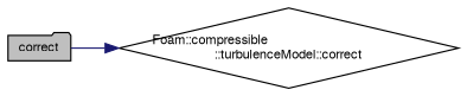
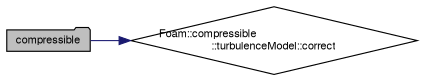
  digraph {
    rankdir=LR
    node [color=black fontname=FreeSans fontsize=10]
-   n1 [fillcolor=grey75 fontcolor=black height=0.2 label=correct shape=folder style=filled width=0.4]
+   n1 [fillcolor=grey75 fontcolor=black height=0.2 label=compressible shape=folder style=filled width=0.4]
    n2 [height=0.2 label="Foam::compressible\l::turbulenceModel::correct" shape=diamond width=0.4]
    n1 -> n2 [color=midnightblue fontname=FreeSans fontsize=10 labelfontname=FreeSans labelfontsize=10 style=solid]
  }
